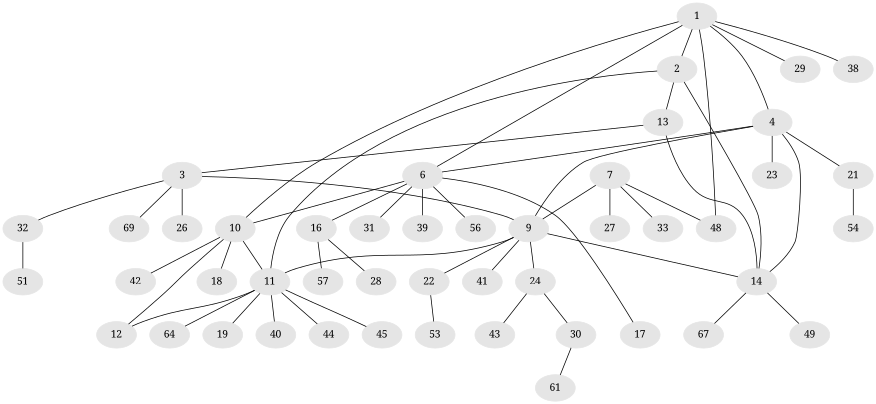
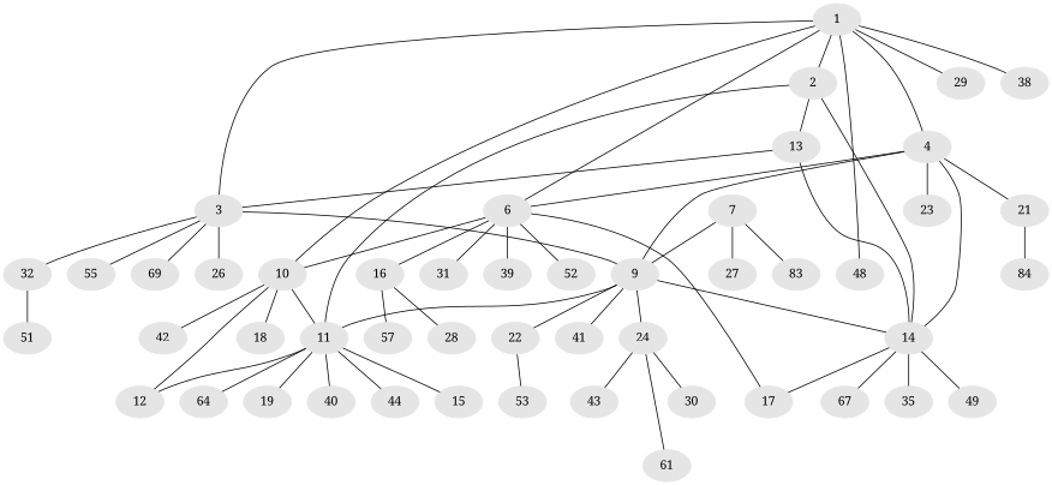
  graph {
    fontname="Noto Serif"
    node [color=gray90 fontname="Noto Serif" style=filled]
    edge [fontname="Noto Serif"]
    1 [super="+37"]
    2 [super="+15"]
    3 [super="+63"]
    4 [super="+5"]
    6 [super="+65"]
    10 [super="+59"]
    29 [super="+58"]
    38
    48 [super="+66"]
    11 [super="+52"]
    13 [super="+46"]
    14 [super="+20"]
    9 [super="+50"]
    26
    32 [super="+36"]
+   55
    69
    21
    23
    16 [super="+60"]
    17
    31
    39
-   56
+   56 [label=52]
    12
    18
    42 [super="+68"]
    19
    40 [super="+62"]
    44
-   45
+   45 [label=15]
    64
+   35
    49
    67
    22 [super="+47"]
    24 [super="+25"]
    41
    51
-   54
+   54 [label=84]
    28
    57
    7 [super="+8"]
    27
-   33
+   33 [label=83]
    53
    30 [super="+34"]
    43
    61
    1 -- 2
+   1 -- 3
    1 -- 4
    1 -- 6
    1 -- 10
    1 -- 29
    1 -- 38
    1 -- 48
    2 -- 11
    2 -- 13
    2 -- 14
    3 -- 9
    3 -- 26
    3 -- 32
+   3 -- 55
    3 -- 69
    4 -- 6 [weight=2]
    4 -- 14
    4 -- 9
    4 -- 21
    4 -- 23
    6 -- 10
    6 -- 16
    6 -- 17
    6 -- 31
    6 -- 39
    6 -- 56
    10 -- 11
    10 -- 12
    10 -- 18
    10 -- 42
    11 -- 12
    11 -- 19
    11 -- 40
    11 -- 44
    11 -- 45
    11 -- 64
    13 -- 3
    13 -- 14
+   14 -- 17
+   14 -- 35
    14 -- 49
    14 -- 67
    9 -- 11
    9 -- 14
    9 -- 22
    9 -- 24
    9 -- 41
    32 -- 51
    21 -- 54
    16 -- 28
    16 -- 57
    22 -- 53
    24 -- 30
    24 -- 43
-   30 -- 61
-   7 -- 48
+   24 -- 61
    7 -- 9 [weight=2]
    7 -- 27
    7 -- 33
  }
